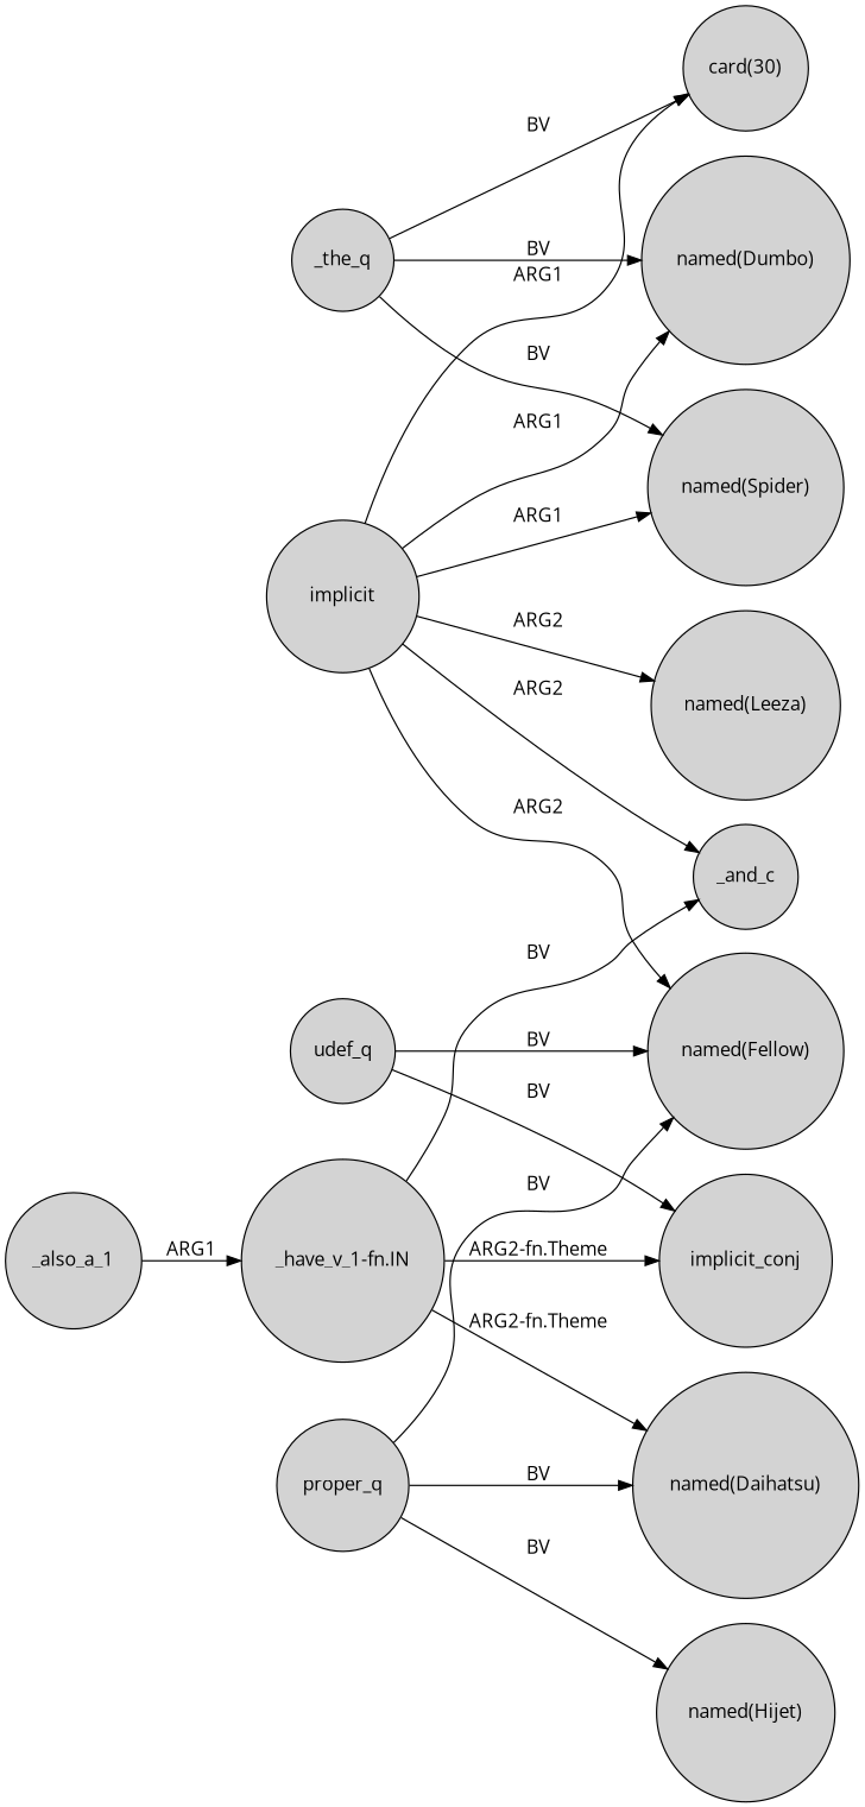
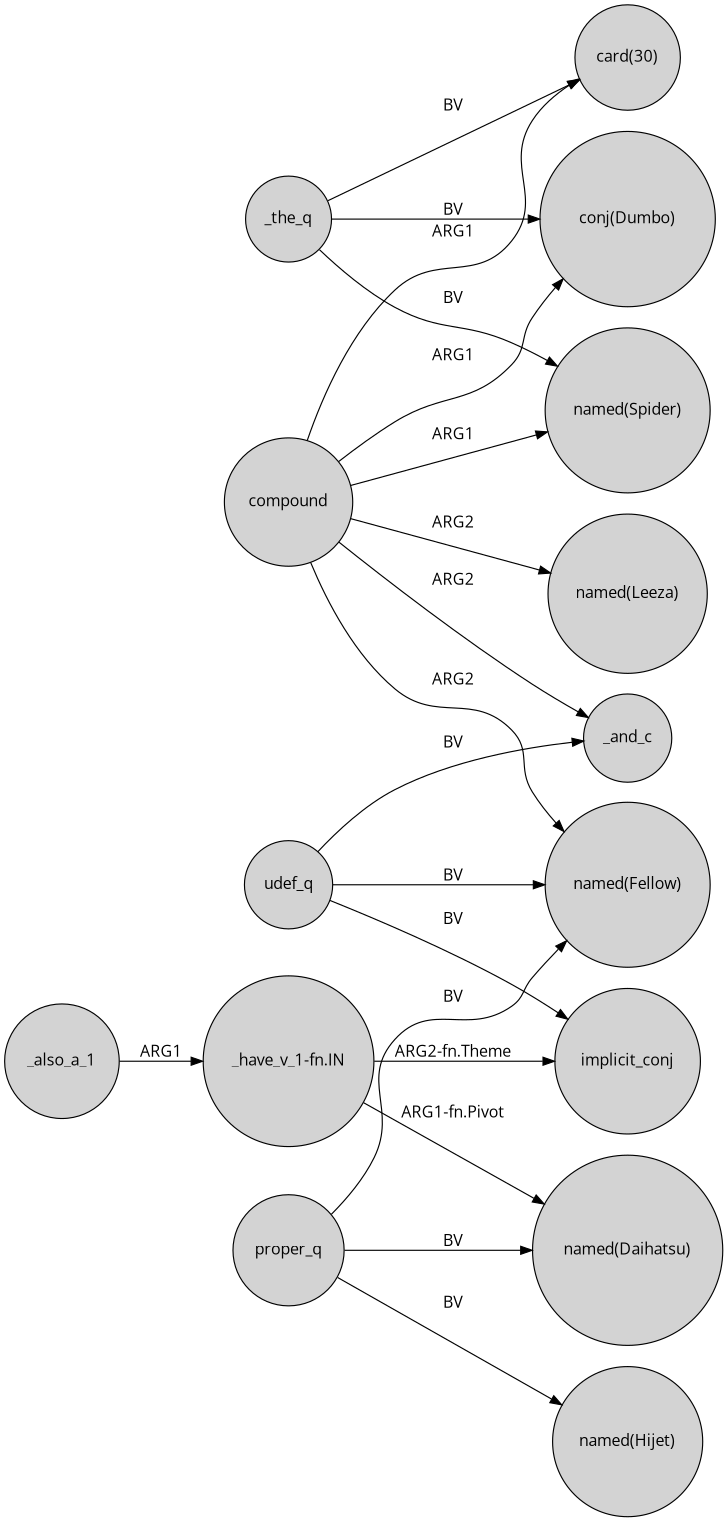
  digraph {
    fontname="Open Sans"
    rankdir=LR
    node [fontname="Open Sans" shape=circle style=filled]
    edge [fontname="Open Sans"]
-   compound [label=implicit]
+   compound
    "named(Spider)"
    "named(Fellow)"
    "named(Leeza)"
-   "named(Dumbo)"
+   "named(Dumbo)" [label="conj(Dumbo)"]
    n6 [label="card(30)"]
    _and_c
    udef_q
    implicit_conj
    proper_q
    "named(Hijet)"
    "named(Daihatsu)"
    "_have_v_1-fn.IN"
    _the_q
    _also_a_1
    compound -> "named(Spider)" [label=ARG1]
    compound -> "named(Fellow)" [label=ARG2]
    compound -> "named(Leeza)" [label=ARG2]
    compound -> "named(Dumbo)" [label=ARG1]
    compound -> n6 [label=ARG1]
    compound -> _and_c [label=ARG2]
    udef_q -> "named(Fellow)" [label=BV]
-   "_have_v_1-fn.IN" -> _and_c [label=BV]
+   udef_q -> _and_c [label=BV]
    udef_q -> implicit_conj [label=BV]
    proper_q -> "named(Fellow)" [label=BV]
    proper_q -> "named(Hijet)" [label=BV]
    proper_q -> "named(Daihatsu)" [label=BV]
    "_have_v_1-fn.IN" -> implicit_conj [label="ARG2-fn.Theme"]
-   "_have_v_1-fn.IN" -> "named(Daihatsu)" [label="ARG2-fn.Theme"]
+   "_have_v_1-fn.IN" -> "named(Daihatsu)" [label="ARG1-fn.Pivot"]
    _the_q -> "named(Spider)" [label=BV]
    _the_q -> "named(Dumbo)" [label=BV]
    _the_q -> n6 [label=BV]
    _also_a_1 -> "_have_v_1-fn.IN" [label=ARG1]
  }
